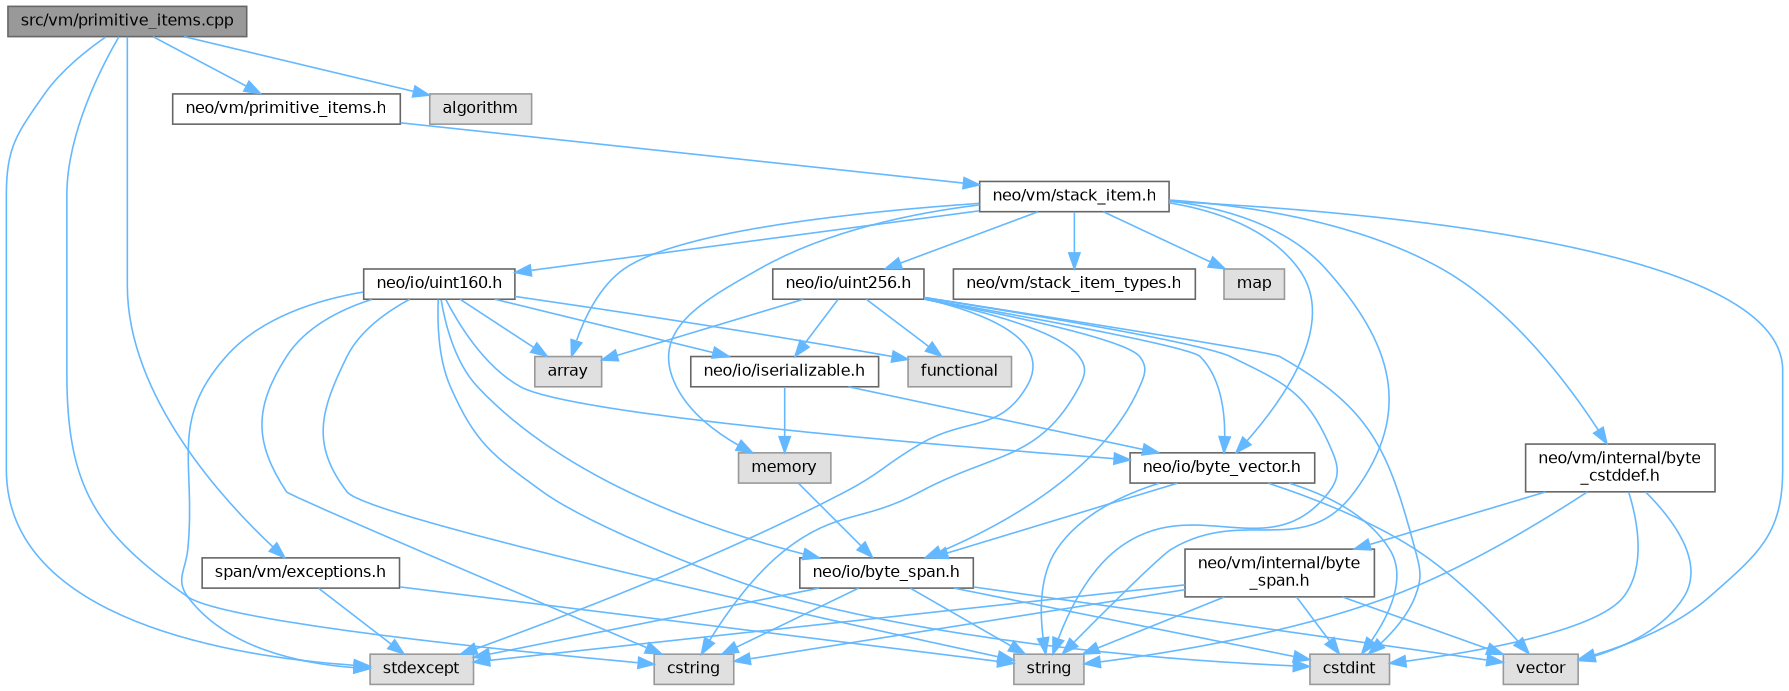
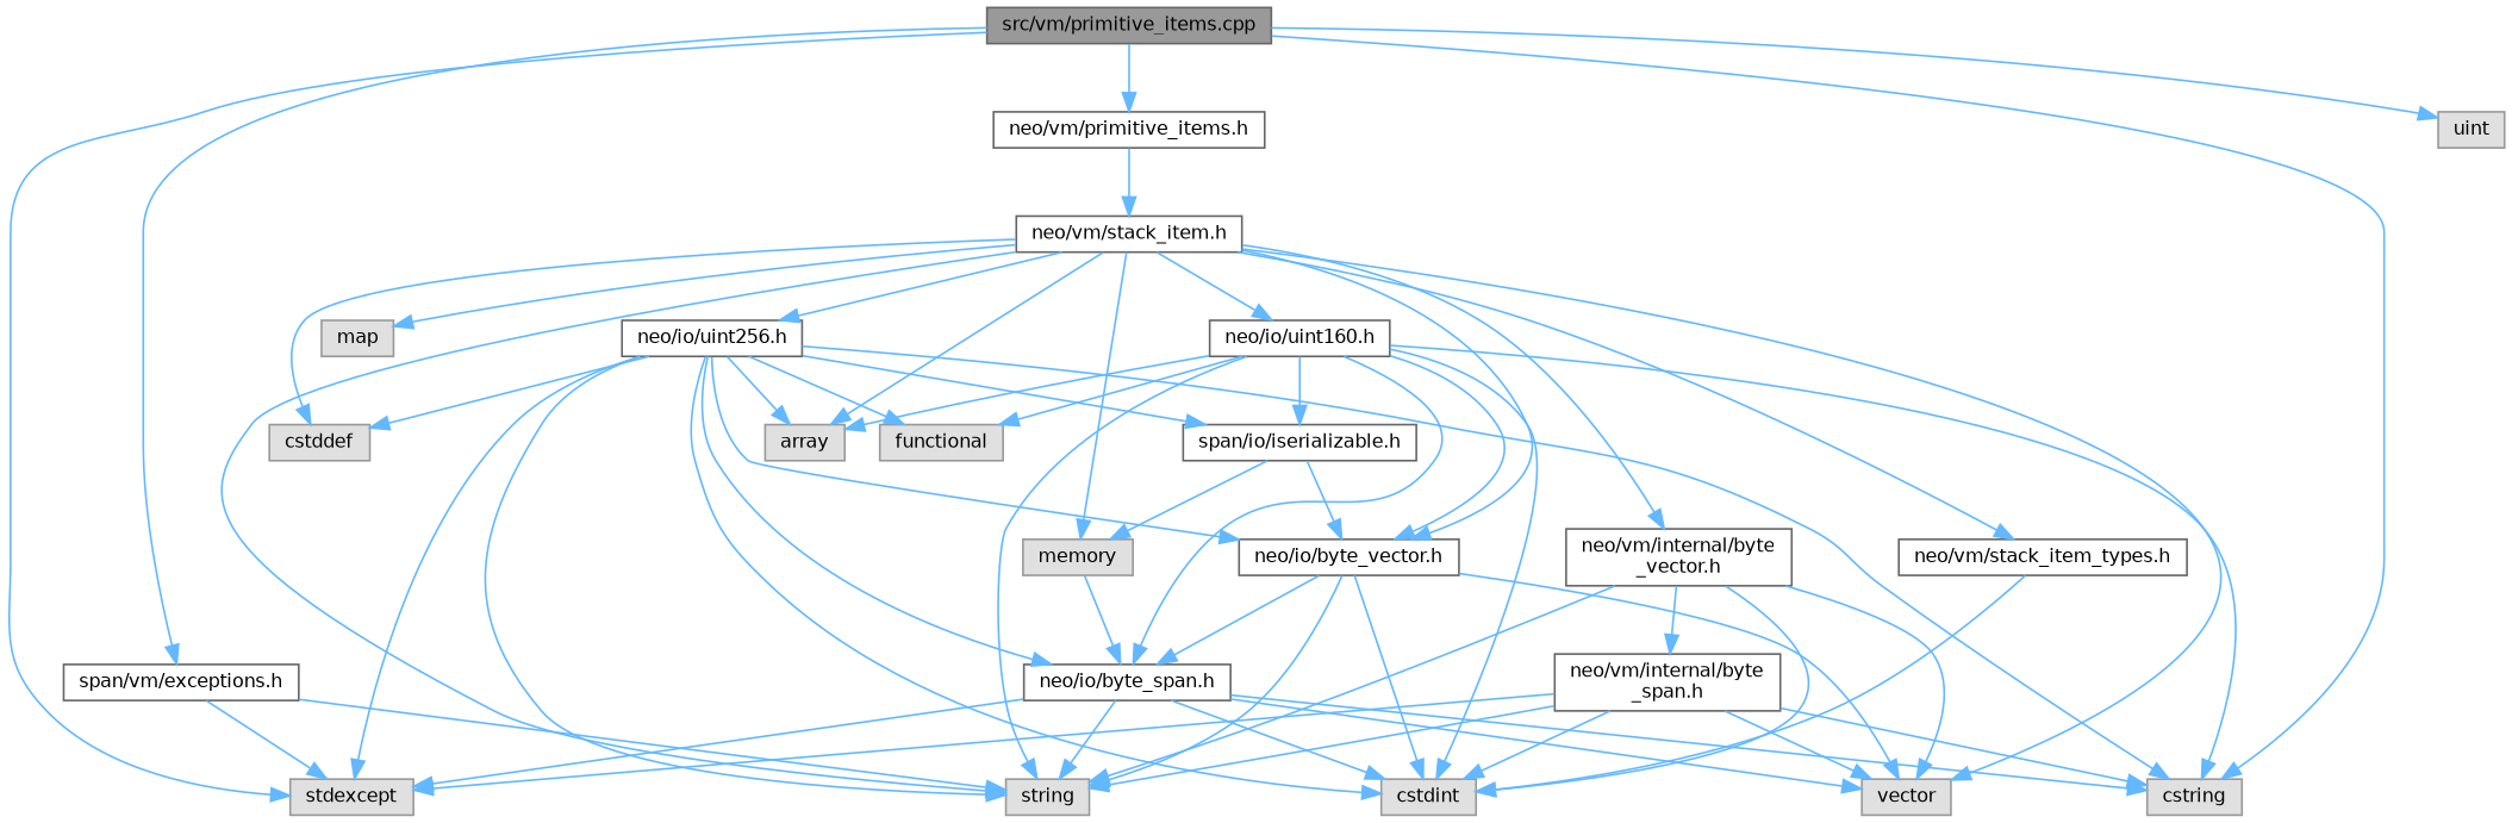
  digraph {
    node [color=grey40 fillcolor=white fontname=Helvetica fontsize=10 shape=box style=filled]
    edge [color=steelblue1 fontname=Helvetica fontsize=10 labelfontname=Helvetica labelfontsize=10 style=solid]
    n1 [color=gray40 fillcolor=grey60 fontcolor=black height=0.2 label="src/vm/primitive_items.cpp" width=0.4]
    n2 [height=0.2 label="span/vm/exceptions.h" width=0.4]
    n3 [color=grey60 fillcolor="#E0E0E0" height=0.2 label=stdexcept width=0.4]
    n4 [height=0.2 label="neo/vm/primitive_items.h" width=0.4]
    n5 [color=grey60 fillcolor="#E0E0E0" height=0.2 label=cstring width=0.4]
-   n6 [color=grey60 fillcolor="#E0E0E0" height=0.2 label=algorithm width=0.4]
+   n6 [color=grey60 fillcolor="#E0E0E0" height=0.2 label=uint width=0.4]
    n7 [color=grey60 fillcolor="#E0E0E0" height=0.2 label=string width=0.4]
    n8 [height=0.2 label="neo/vm/stack_item.h" width=0.4]
    n9 [height=0.2 label="neo/io/byte_vector.h" width=0.4]
    n10 [color=grey60 fillcolor="#E0E0E0" height=0.2 label=vector width=0.4]
    n11 [height=0.2 label="neo/io/uint160.h" width=0.4]
    n12 [color=grey60 fillcolor="#E0E0E0" height=0.2 label=memory width=0.4]
    n13 [color=grey60 fillcolor="#E0E0E0" height=0.2 label=array width=0.4]
    n14 [height=0.2 label="neo/io/uint256.h" width=0.4]
-   n16 [height=0.2 label="neo/vm/internal/byte\l_cstddef.h" width=0.4]
+   n15 [color=grey60 fillcolor="#E0E0E0" height=0.2 label=cstddef width=0.4]
+   n16 [height=0.2 label="neo/vm/internal/byte\l_vector.h" width=0.4]
    n17 [height=0.2 label="neo/vm/stack_item_types.h" width=0.4]
    n18 [color=grey60 fillcolor="#E0E0E0" height=0.2 label=map width=0.4]
    n19 [height=0.2 label="neo/io/byte_span.h" width=0.4]
    n20 [color=grey60 fillcolor="#E0E0E0" height=0.2 label=cstdint width=0.4]
-   n21 [height=0.2 label="neo/io/iserializable.h" width=0.4]
+   n21 [height=0.2 label="span/io/iserializable.h" width=0.4]
    n22 [color=grey60 fillcolor="#E0E0E0" height=0.2 label=functional width=0.4]
    n23 [height=0.2 label="neo/vm/internal/byte\l_span.h" width=0.4]
    n1 -> n2
    n1 -> n3
    n1 -> n4
    n1 -> n5
    n1 -> n6
    n2 -> n3
    n2 -> n7
    n4 -> n8
    n8 -> n7
    n8 -> n9
    n8 -> n10
    n8 -> n11
    n8 -> n12
    n8 -> n13
    n8 -> n14
+   n8 -> n15
    n8 -> n16
    n8 -> n17
    n8 -> n18
    n9 -> n7
    n9 -> n10
    n9 -> n19
    n9 -> n20
-   n11 -> n3
    n11 -> n5
    n11 -> n7
    n11 -> n9
    n11 -> n13
    n11 -> n19
    n11 -> n20
    n11 -> n21
    n11 -> n22
    n12 -> n19
    n14 -> n3
    n14 -> n5
    n14 -> n7
    n14 -> n9
    n14 -> n13
+   n14 -> n15
    n14 -> n19
    n14 -> n20
    n14 -> n21
    n14 -> n22
    n16 -> n7
    n16 -> n10
    n16 -> n20
    n16 -> n23
+   n17 -> n20
    n19 -> n3
    n19 -> n5
    n19 -> n7
    n19 -> n10
    n19 -> n20
    n21 -> n9
    n21 -> n12
    n23 -> n3
    n23 -> n5
    n23 -> n7
    n23 -> n10
    n23 -> n20
  }
